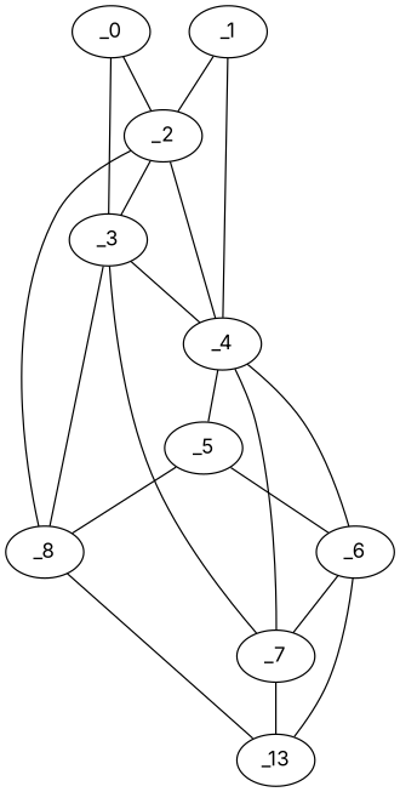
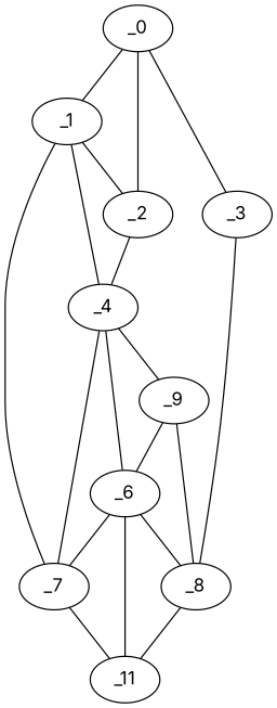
  graph {
    fontname=Inter
    node [fontname=Inter x=26 y=24]
    edge [fontname=Inter valence=2]
    _0 [y=9]
    _1 [y=17]
    _2 [x=35 y=11]
    _3 [x=51 y=8]
    _4 [x=62]
    _7 [x=85 y=79]
    _8 [x=86]
-   _5 [x=63 y=18]
+   _5 [x=63 y=18 label=_9]
    _6 [x=75]
-   _11 [x=100 y=52 label=_13]
+   _11 [x=100 y=52]
+   _0 -- _1 [valence=1]
    _0 -- _2
    _0 -- _3 [valence=1]
    _1 -- _2
    _1 -- _4
-   _3 -- _7 [valence=1]
-   _2 -- _3 [valence=1]
+   _1 -- _7 [valence=1]
    _2 -- _4 [valence=1]
-   _3 -- _4
    _3 -- _8 [valence=1]
    _4 -- _7
    _4 -- _5 [valence=1]
    _4 -- _6
    _7 -- _11 [valence=1]
    _8 -- _11
    _5 -- _8
    _5 -- _6
    _6 -- _7 [valence=1]
-   _2 -- _8
+   _6 -- _8
    _6 -- _11
  }
